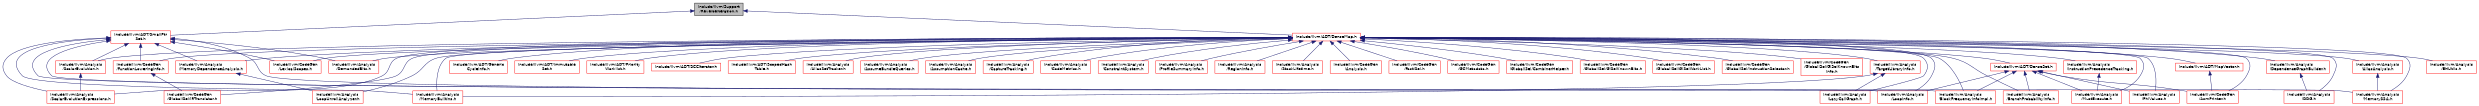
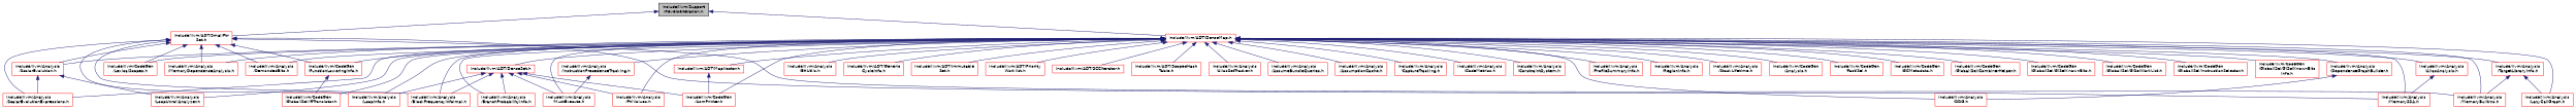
  digraph {
    node [color=red fontname=Helvetica fontsize=10 shape=record]
    edge [color=midnightblue dir=back fontname=Helvetica fontsize=10 labelfontname=Helvetica labelfontsize=10 style=solid]
    n1 [color=black fillcolor=grey75 fontcolor=black height=0.2 label="include/llvm/Support\l/ReverseIteration.h" style=filled width=0.4]
    n2 [height=0.2 label="include/llvm/ADT/DenseMap.h" width=0.4]
    n3 [height=0.2 label="include/llvm/ADT/SmallPtr\lSet.h" width=0.4]
    n4 [height=0.2 label="include/llvm/ADT/DenseSet.h" width=0.4]
    n5 [height=0.2 label="include/llvm/Analysis\l/BlockFrequencyInfoImpl.h" width=0.4]
    n6 [height=0.2 label="include/llvm/Analysis\l/BranchProbabilityInfo.h" width=0.4]
    n7 [height=0.2 label="include/llvm/Analysis\l/EHUtils.h" width=0.4]
    n8 [height=0.2 label="include/llvm/Analysis\l/LoopInfo.h" width=0.4]
    n9 [height=0.2 label="include/llvm/Analysis\l/MustExecute.h" width=0.4]
    n10 [height=0.2 label="include/llvm/Analysis\l/PhiValues.h" width=0.4]
    n11 [height=0.2 label="include/llvm/CodeGen\l/AsmPrinter.h" width=0.4]
    n12 [height=0.2 label="include/llvm/ADT/Generic\lCycleInfo.h" width=0.4]
    n13 [height=0.2 label="include/llvm/ADT/Immutable\lSet.h" width=0.4]
    n14 [height=0.2 label="include/llvm/ADT/MapVector.h" width=0.4]
    n15 [height=0.2 label="include/llvm/ADT/Priority\lWorklist.h" width=0.4]
    n16 [height=0.2 label="include/llvm/ADT/SCCIterator.h" width=0.4]
    n17 [height=0.2 label="include/llvm/ADT/ScopedHash\lTable.h" width=0.4]
    n18 [height=0.2 label="include/llvm/Analysis\l/AliasAnalysis.h" width=0.4]
    n19 [height=0.2 label="include/llvm/Analysis\l/MemorySSA.h" width=0.4]
    n20 [height=0.2 label="include/llvm/Analysis\l/AliasSetTracker.h" width=0.4]
    n21 [height=0.2 label="include/llvm/Analysis\l/AssumeBundleQueries.h" width=0.4]
    n22 [height=0.2 label="include/llvm/Analysis\l/AssumptionCache.h" width=0.4]
    n23 [height=0.2 label="include/llvm/Analysis\l/CaptureTracking.h" width=0.4]
    n24 [height=0.2 label="include/llvm/Analysis\l/CodeMetrics.h" width=0.4]
    n25 [height=0.2 label="include/llvm/Analysis\l/ConstraintSystem.h" width=0.4]
    n26 [height=0.2 label="include/llvm/Analysis\l/DDG.h" width=0.4]
    n27 [height=0.2 label="include/llvm/Analysis\l/DemandedBits.h" width=0.4]
    n28 [height=0.2 label="include/llvm/Analysis\l/DependenceGraphBuilder.h" width=0.4]
    n29 [height=0.2 label="include/llvm/Analysis\l/InstructionPrecedenceTracking.h" width=0.4]
    n30 [height=0.2 label="include/llvm/Analysis\l/LazyCallGraph.h" width=0.4]
    n31 [height=0.2 label="include/llvm/Analysis\l/LoopUnrollAnalyzer.h" width=0.4]
    n32 [height=0.2 label="include/llvm/Analysis\l/MemoryBuiltins.h" width=0.4]
    n33 [height=0.2 label="include/llvm/Analysis\l/MemoryDependenceAnalysis.h" width=0.4]
    n34 [height=0.2 label="include/llvm/Analysis\l/ProfileSummaryInfo.h" width=0.4]
    n35 [height=0.2 label="include/llvm/Analysis\l/RegionInfo.h" width=0.4]
    n36 [height=0.2 label="include/llvm/Analysis\l/ScalarEvolution.h" width=0.4]
    n37 [height=0.2 label="include/llvm/Analysis\l/ScalarEvolutionExpressions.h" width=0.4]
    n38 [height=0.2 label="include/llvm/Analysis\l/StackLifetime.h" width=0.4]
    n39 [height=0.2 label="include/llvm/Analysis\l/TargetLibraryInfo.h" width=0.4]
    n40 [height=0.2 label="include/llvm/CodeGen\l/Analysis.h" width=0.4]
    n41 [height=0.2 label="include/llvm/CodeGen\l/FastISel.h" width=0.4]
    n42 [height=0.2 label="include/llvm/CodeGen\l/FunctionLoweringInfo.h" width=0.4]
    n43 [height=0.2 label="include/llvm/CodeGen\l/GlobalISel/IRTranslator.h" width=0.4]
    n44 [height=0.2 label="include/llvm/CodeGen\l/GCMetadata.h" width=0.4]
    n45 [height=0.2 label="include/llvm/CodeGen\l/GlobalISel/CombinerHelper.h" width=0.4]
    n46 [height=0.2 label="include/llvm/CodeGen\l/GlobalISel/GISelKnownBits.h" width=0.4]
    n47 [height=0.2 label="include/llvm/CodeGen\l/GlobalISel/GISelWorkList.h" width=0.4]
    n48 [height=0.2 label="include/llvm/CodeGen\l/GlobalISel/InstructionSelector.h" width=0.4]
    n49 [height=0.2 label="include/llvm/CodeGen\l/GlobalISel/GISelKnownBits\lInfo.h" width=0.4]
    n50 [height=0.2 label="include/llvm/CodeGen\l/LexicalScopes.h" width=0.4]
    n1 -> n2
    n1 -> n3
    n2 -> n4
    n2 -> n5
    n2 -> n6
    n2 -> n7
    n2 -> n8
    n2 -> n9
    n2 -> n10
    n2 -> n11
    n2 -> n12
    n2 -> n13
    n2 -> n14
    n2 -> n15
    n2 -> n16
    n2 -> n17
    n2 -> n18
    n2 -> n19
    n2 -> n20
    n2 -> n21
    n2 -> n22
    n2 -> n23
    n2 -> n24
    n2 -> n25
    n2 -> n26
    n2 -> n27
    n2 -> n28
    n2 -> n29
    n2 -> n30
    n2 -> n31
    n2 -> n32
    n2 -> n33
    n2 -> n34
    n2 -> n35
    n2 -> n36
    n2 -> n37
    n2 -> n38
    n2 -> n39
    n2 -> n40
    n2 -> n41
    n2 -> n42
    n2 -> n43
    n2 -> n44
    n2 -> n45
    n2 -> n46
    n2 -> n47
    n2 -> n48
    n2 -> n49
    n2 -> n50
    n3 -> n5
    n3 -> n8
    n3 -> n19
    n3 -> n27
    n3 -> n32
    n3 -> n33
    n3 -> n36
    n3 -> n37
    n3 -> n42
    n3 -> n50
    n4 -> n5
    n4 -> n6
    n4 -> n8
    n4 -> n9
    n4 -> n10
    n4 -> n11
    n14 -> n11
    n18 -> n19
    n28 -> n26
    n29 -> n9
-   n33 -> n31
+   n36 -> n31
    n36 -> n37
    n39 -> n30
    n39 -> n32
    n42 -> n43
  }
